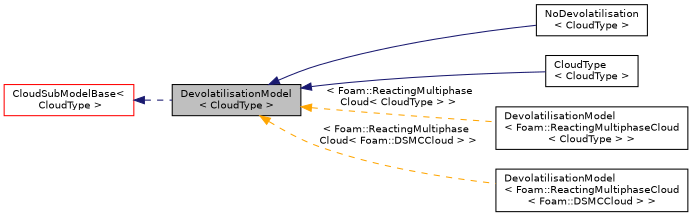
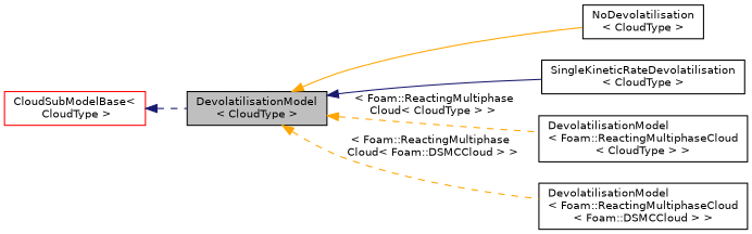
  digraph {
    rankdir=LR
    node [color=black fontname=Helvetica fontsize=10 shape=record]
    edge [color=midnightblue dir=back fontname=Helvetica fontsize=10 labelfontname=Helvetica labelfontsize=10 style=dashed]
    n1 [fillcolor=grey75 fontcolor=black height=0.2 label="DevolatilisationModel\l\< CloudType \>" style=filled width=0.4]
    n2 [height=0.2 label="NoDevolatilisation\l\< CloudType \>" width=0.4]
-   n3 [height=0.2 label="CloudType\l\< CloudType \>" width=0.4]
+   n3 [height=0.2 label="SingleKineticRateDevolatilisation\l\< CloudType \>" width=0.4]
    n4 [height=0.2 label="DevolatilisationModel\l\< Foam::ReactingMultiphaseCloud\l\< CloudType \> \>" width=0.4]
    n5 [height=0.2 label="DevolatilisationModel\l\< Foam::ReactingMultiphaseCloud\l\< Foam::DSMCCloud \> \>" width=0.4]
    n6 [color=red height=0.2 label="CloudSubModelBase\<\l CloudType \>" width=0.4]
-   n1 -> n2 [style=solid]
+   n1 -> n2 [color=orange style=solid]
    n1 -> n3 [style=solid]
    n1 -> n4 [color=orange label=" \< Foam::ReactingMultiphase\lCloud\< CloudType \> \>"]
    n1 -> n5 [color=orange label=" \< Foam::ReactingMultiphase\lCloud\< Foam::DSMCCloud \> \>"]
    n6 -> n1
  }
